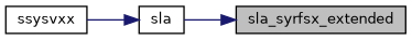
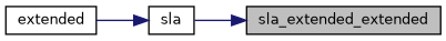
  digraph {
    rankdir=RL
    node [color=black fillcolor=white fontname=Helvetica fontsize=10 shape=record style=filled]
    edge [color=midnightblue dir=back fontname=Helvetica fontsize=10 labelfontname=Helvetica labelfontsize=10 style=solid]
-   n1 [fillcolor=grey75 fontcolor=black height=0.2 label=sla_syrfsx_extended width=0.4]
+   n1 [fillcolor=grey75 fontcolor=black height=0.2 label=sla_extended_extended width=0.4]
    n2 [height=0.2 label=sla width=0.4]
-   n3 [height=0.2 label=ssysvxx width=0.4]
+   n3 [height=0.2 label=extended width=0.4]
    n1 -> n2
    n2 -> n3
  }
